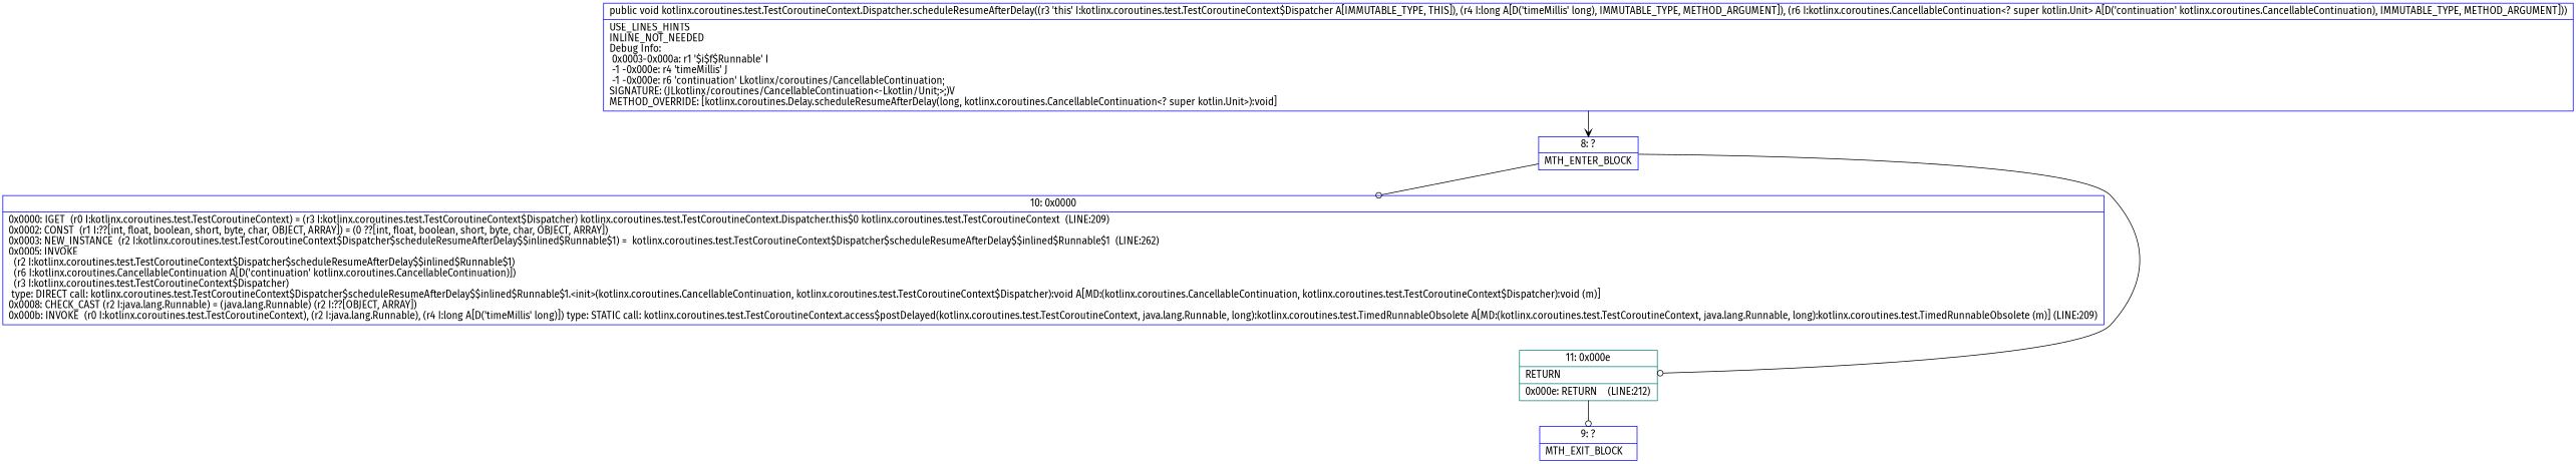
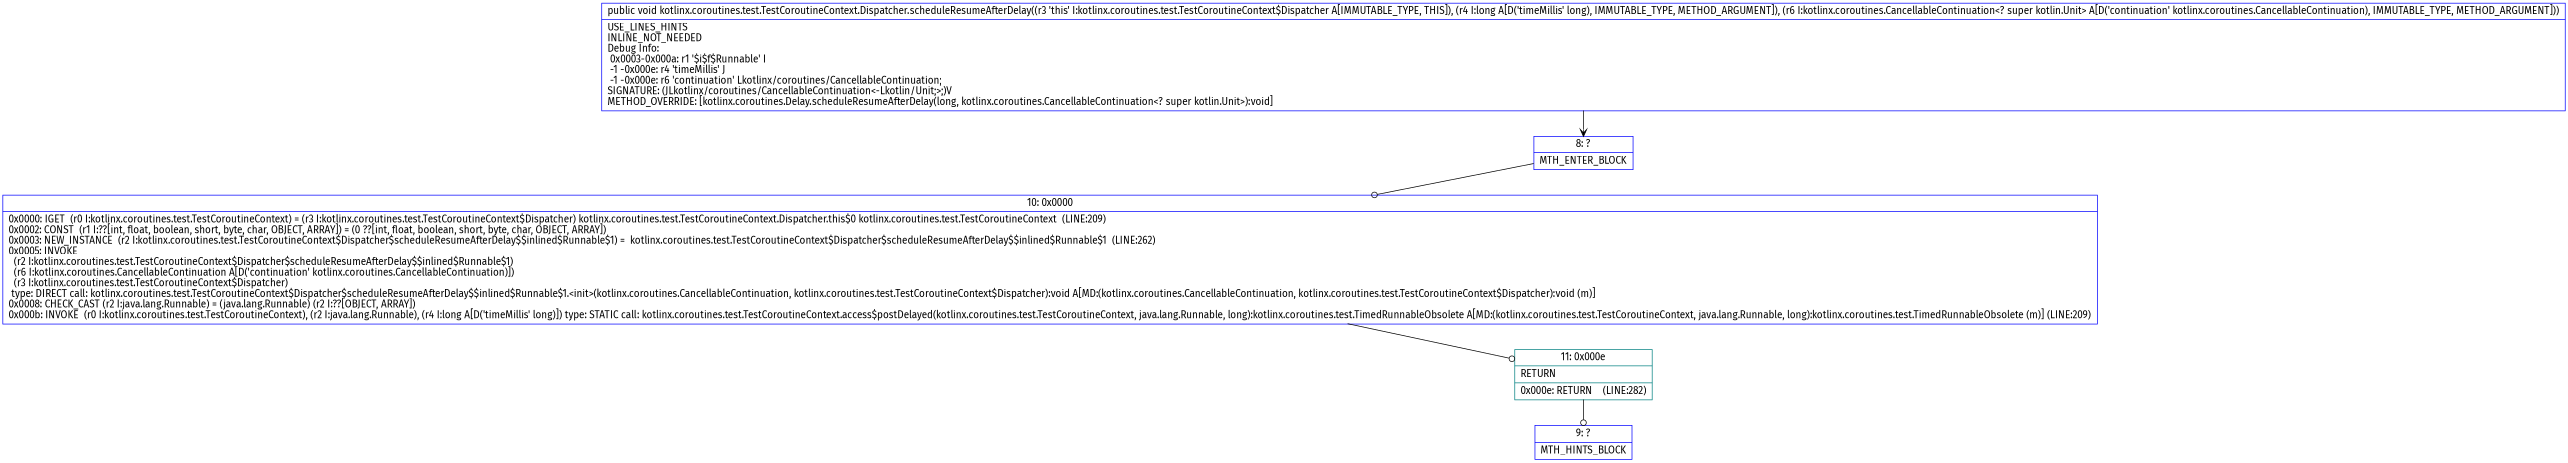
  digraph {
    fontname="Fira Sans"
    node [color=blue fontname="Fira Sans" shape=record]
    edge [arrowhead=odot fontname="Fira Sans"]
    n1 [label="{8\:\ ?|MTH_ENTER_BLOCK\l}"]
    n2 [label="{10\:\ 0x0000|0x0000: IGET  (r0 I:kotlinx.coroutines.test.TestCoroutineContext) = (r3 I:kotlinx.coroutines.test.TestCoroutineContext$Dispatcher) kotlinx.coroutines.test.TestCoroutineContext.Dispatcher.this$0 kotlinx.coroutines.test.TestCoroutineContext  (LINE:209)\l0x0002: CONST  (r1 I:??[int, float, boolean, short, byte, char, OBJECT, ARRAY]) = (0 ??[int, float, boolean, short, byte, char, OBJECT, ARRAY]) \l0x0003: NEW_INSTANCE  (r2 I:kotlinx.coroutines.test.TestCoroutineContext$Dispatcher$scheduleResumeAfterDelay$$inlined$Runnable$1) =  kotlinx.coroutines.test.TestCoroutineContext$Dispatcher$scheduleResumeAfterDelay$$inlined$Runnable$1  (LINE:262)\l0x0005: INVOKE  \l  (r2 I:kotlinx.coroutines.test.TestCoroutineContext$Dispatcher$scheduleResumeAfterDelay$$inlined$Runnable$1)\l  (r6 I:kotlinx.coroutines.CancellableContinuation A[D('continuation' kotlinx.coroutines.CancellableContinuation)])\l  (r3 I:kotlinx.coroutines.test.TestCoroutineContext$Dispatcher)\l type: DIRECT call: kotlinx.coroutines.test.TestCoroutineContext$Dispatcher$scheduleResumeAfterDelay$$inlined$Runnable$1.\<init\>(kotlinx.coroutines.CancellableContinuation, kotlinx.coroutines.test.TestCoroutineContext$Dispatcher):void A[MD:(kotlinx.coroutines.CancellableContinuation, kotlinx.coroutines.test.TestCoroutineContext$Dispatcher):void (m)]\l0x0008: CHECK_CAST (r2 I:java.lang.Runnable) = (java.lang.Runnable) (r2 I:??[OBJECT, ARRAY]) \l0x000b: INVOKE  (r0 I:kotlinx.coroutines.test.TestCoroutineContext), (r2 I:java.lang.Runnable), (r4 I:long A[D('timeMillis' long)]) type: STATIC call: kotlinx.coroutines.test.TestCoroutineContext.access$postDelayed(kotlinx.coroutines.test.TestCoroutineContext, java.lang.Runnable, long):kotlinx.coroutines.test.TimedRunnableObsolete A[MD:(kotlinx.coroutines.test.TestCoroutineContext, java.lang.Runnable, long):kotlinx.coroutines.test.TimedRunnableObsolete (m)] (LINE:209)\l}"]
-   n3 [color=teal label="{11\:\ 0x000e|RETURN\l|0x000e: RETURN    (LINE:212)\l}"]
-   n4 [label="{9\:\ ?|MTH_EXIT_BLOCK\l}"]
+   n3 [color=teal label="{11\:\ 0x000e|RETURN\l|0x000e: RETURN    (LINE:282)\l}"]
+   n4 [label="{9\:\ ?|MTH_HINTS_BLOCK\l}"]
    n5 [label="{public void kotlinx.coroutines.test.TestCoroutineContext.Dispatcher.scheduleResumeAfterDelay((r3 'this' I:kotlinx.coroutines.test.TestCoroutineContext$Dispatcher A[IMMUTABLE_TYPE, THIS]), (r4 I:long A[D('timeMillis' long), IMMUTABLE_TYPE, METHOD_ARGUMENT]), (r6 I:kotlinx.coroutines.CancellableContinuation\<? super kotlin.Unit\> A[D('continuation' kotlinx.coroutines.CancellableContinuation), IMMUTABLE_TYPE, METHOD_ARGUMENT]))  | USE_LINES_HINTS\lINLINE_NOT_NEEDED\lDebug Info:\l  0x0003\-0x000a: r1 '$i$f$Runnable' I\l  \-1 \-0x000e: r4 'timeMillis' J\l  \-1 \-0x000e: r6 'continuation' Lkotlinx\/coroutines\/CancellableContinuation;\lSIGNATURE: (JLkotlinx\/coroutines\/CancellableContinuation\<\-Lkotlin\/Unit;\>;)V\lMETHOD_OVERRIDE: [kotlinx.coroutines.Delay.scheduleResumeAfterDelay(long, kotlinx.coroutines.CancellableContinuation\<? super kotlin.Unit\>):void]\l}"]
    n1 -> n2
-   n1 -> n3
+   n2 -> n3
    n3 -> n4
    n5 -> n1 [arrowhead=vee]
  }
